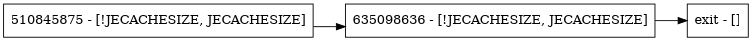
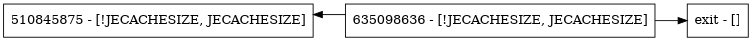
  digraph {
    rankdir=LR
    node [shape=record]
    n1 [label="510845875 - [!JECACHESIZE, JECACHESIZE]"]
    n2 [label="635098636 - [!JECACHESIZE, JECACHESIZE]"]
    n3 [label="exit - []"]
-   n1 -> n2
+   n2 -> n1
    n2 -> n3
  }
